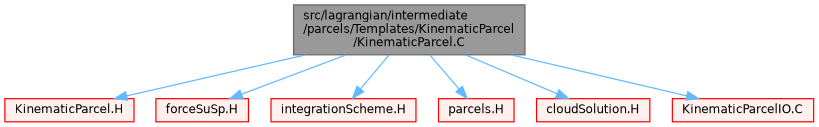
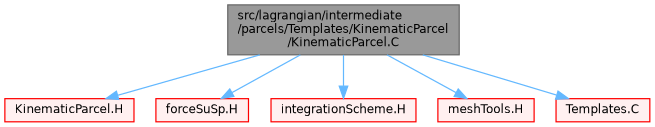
  digraph {
    node [color=red fillcolor="#FFF0F0" fontname=Helvetica fontsize=10 shape=box style=filled]
    edge [color=steelblue1 fontname=Helvetica fontsize=10 labelfontname=Helvetica labelfontsize=10 style=solid]
    n1 [color=gray40 fillcolor=grey60 fontcolor=black height=0.2 label="src/lagrangian/intermediate\l/parcels/Templates/KinematicParcel\l/KinematicParcel.C" width=0.4]
    n2 [height=0.2 label="KinematicParcel.H" width=0.4]
    n3 [height=0.2 label="forceSuSp.H" width=0.4]
    n4 [height=0.2 label="integrationScheme.H" width=0.4]
-   n5 [height=0.2 label="parcels.H" width=0.4]
-   n6 [height=0.2 label="cloudSolution.H" width=0.4]
-   n7 [height=0.2 label="KinematicParcelIO.C" width=0.4]
+   n5 [height=0.2 label="meshTools.H" width=0.4]
+   n7 [height=0.2 label="Templates.C" width=0.4]
    n1 -> n2
    n1 -> n3
    n1 -> n4
    n1 -> n5
-   n1 -> n6
    n1 -> n7
  }
